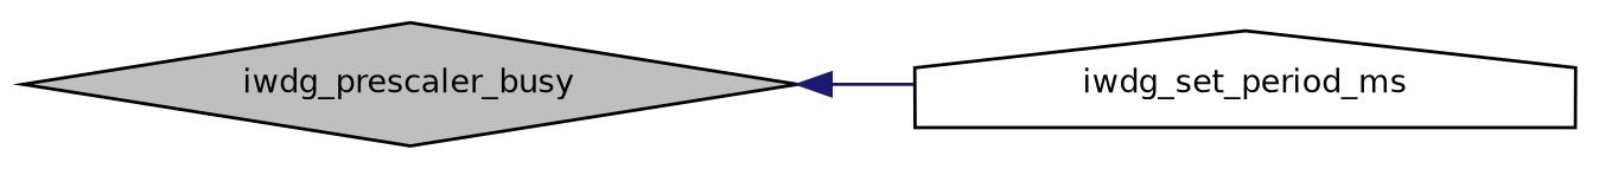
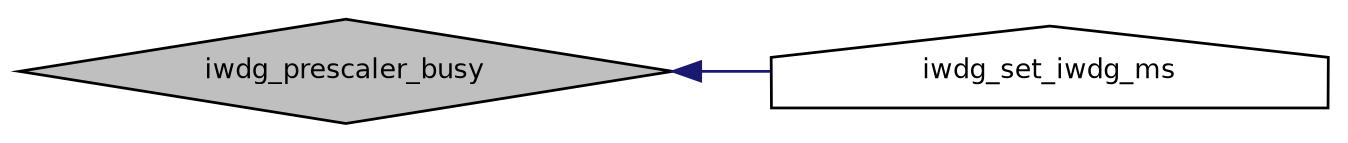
  digraph {
    rankdir=LR
    node [color=black fontname=Helvetica fontsize=10 style=filled]
    n1 [fillcolor=grey75 fontcolor=black height=0.2 label=iwdg_prescaler_busy shape=diamond width=0.4]
-   n2 [fillcolor=white height=0.2 label=iwdg_set_period_ms shape=house width=0.4]
+   n2 [fillcolor=white height=0.2 label=iwdg_set_iwdg_ms shape=house width=0.4]
    n1 -> n2 [color=midnightblue dir=back fontname=Helvetica fontsize=10 labelfontname=Helvetica labelfontsize=10 style=solid]
  }
